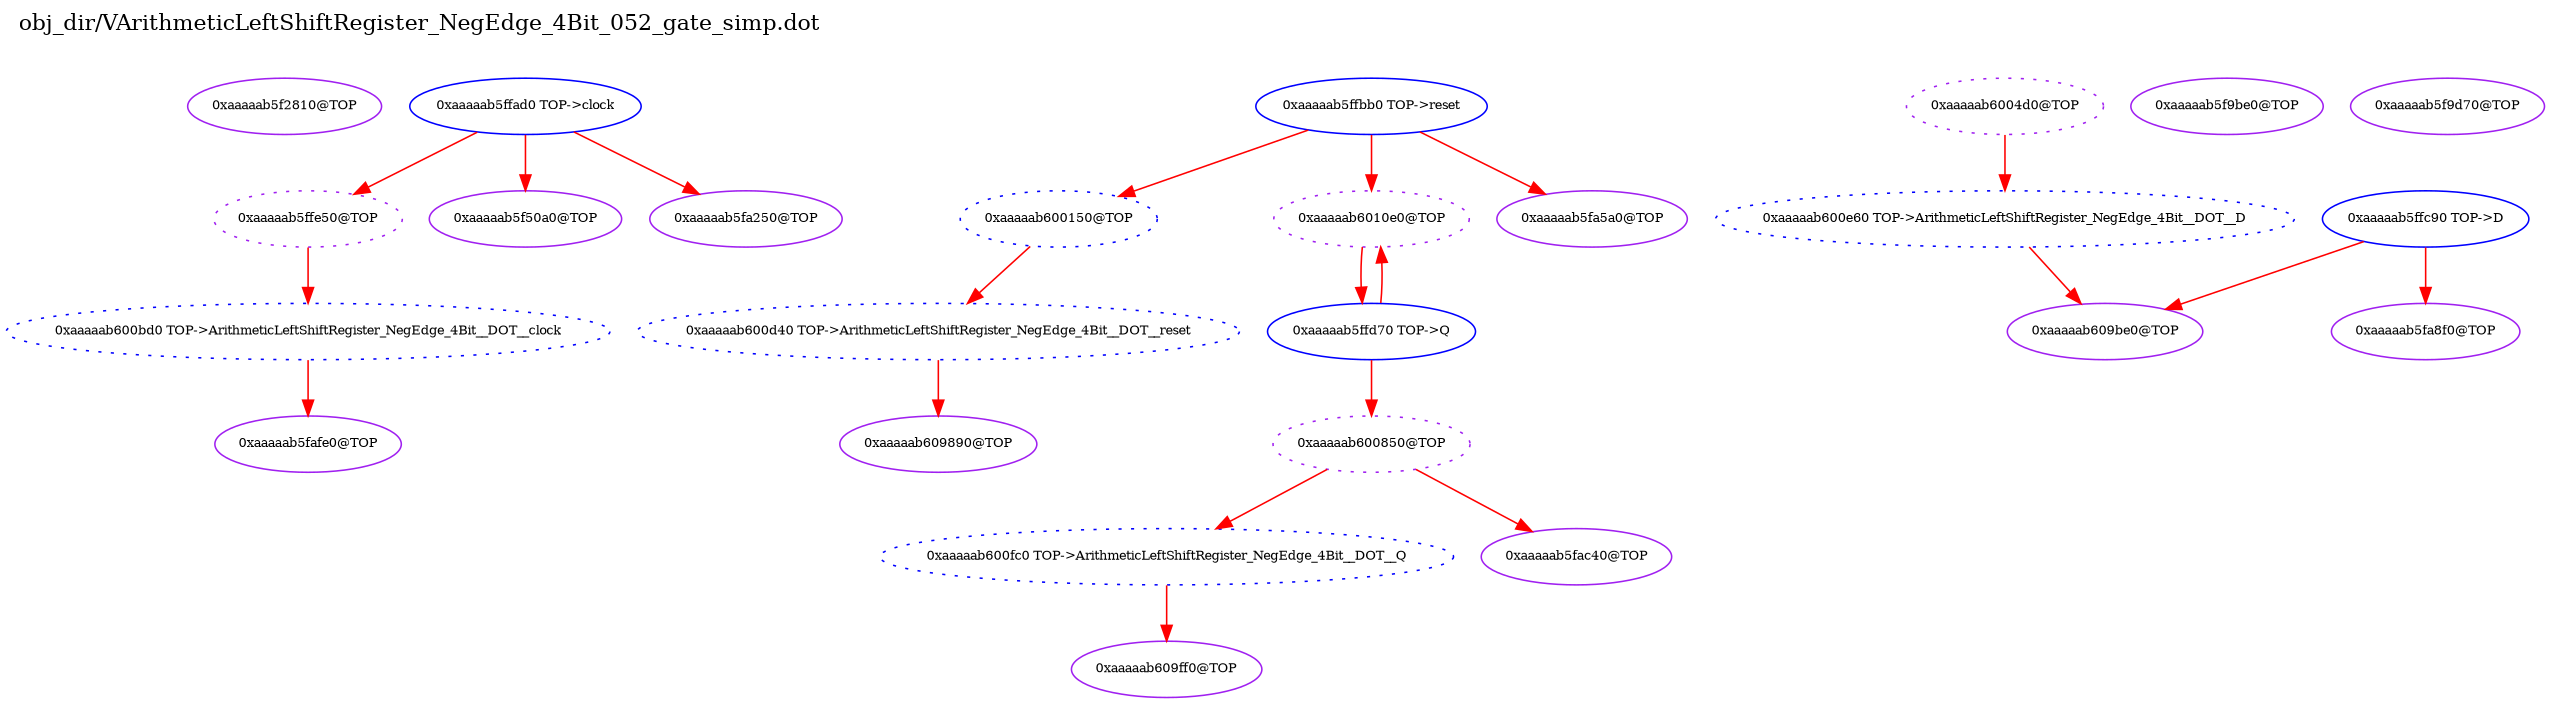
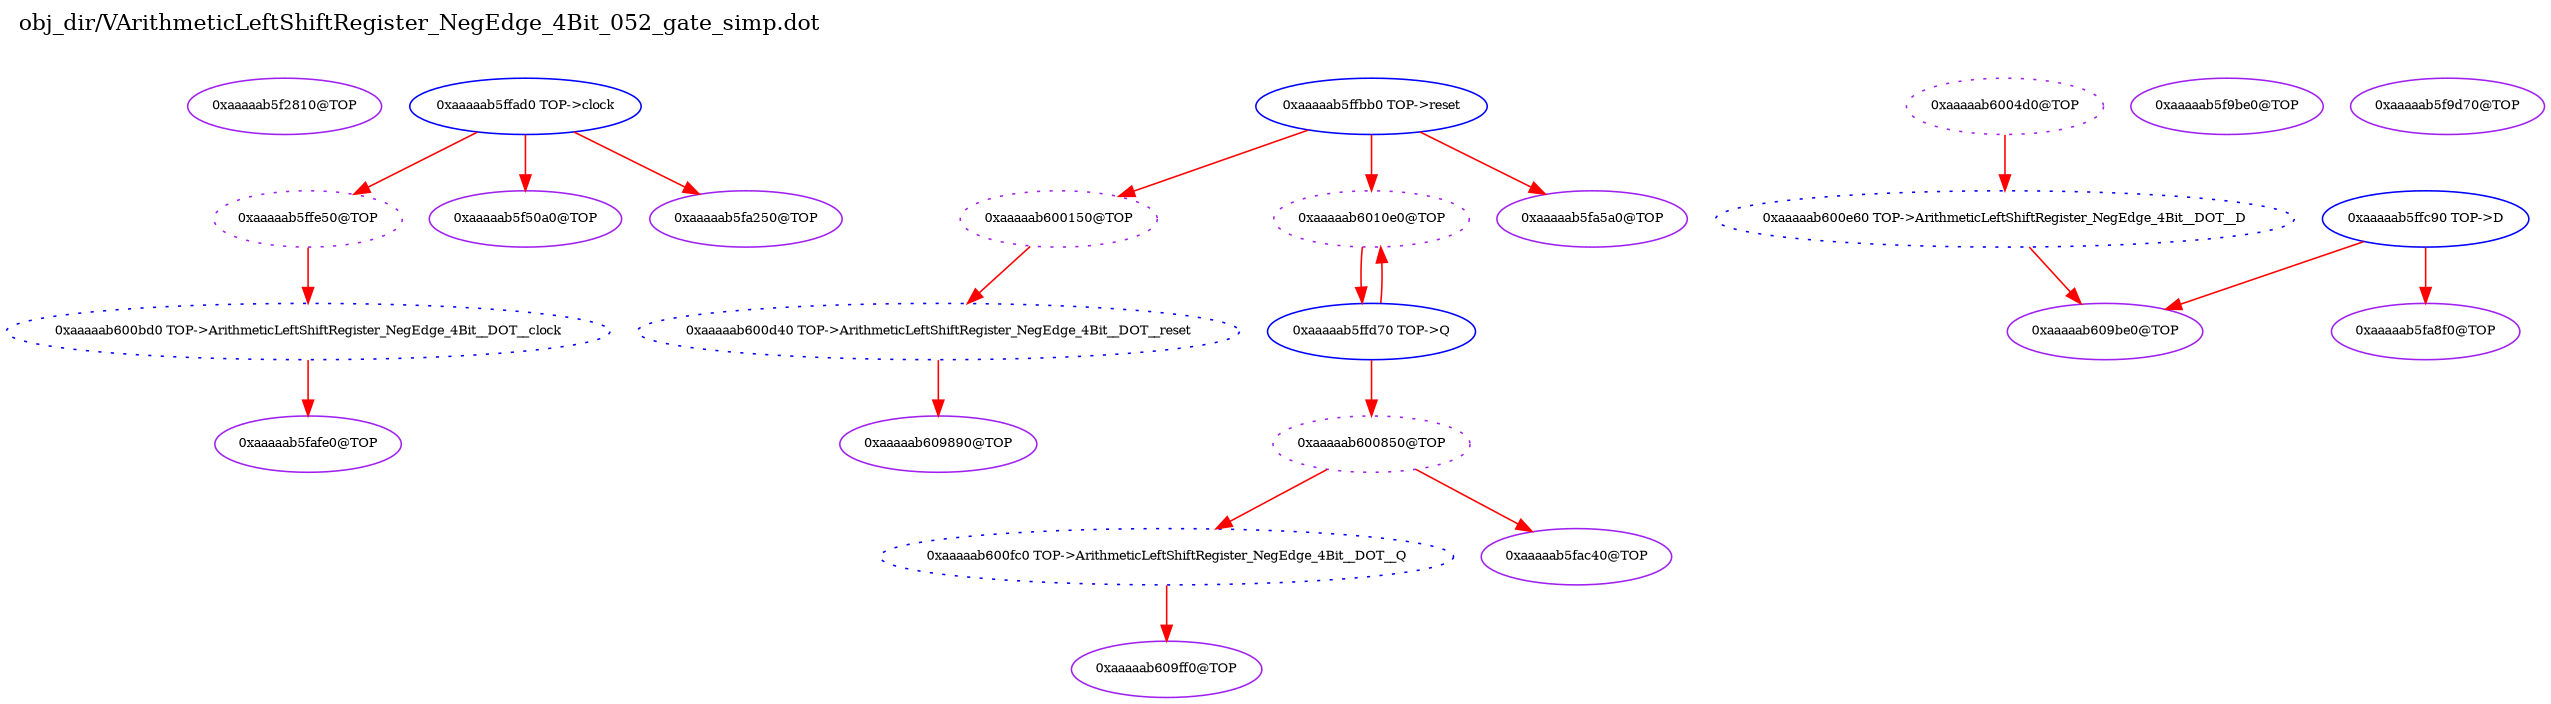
  digraph {
    label="obj_dir/VArithmeticLeftShiftRegister_NegEdge_4Bit_052_gate_simp.dot"
    labeljust=l
    labelloc=t
    rankdir=TB
    node [color=purple fontsize=8]
    edge [color=red fontsize=8 weight=1]
    n1 [label="0xaaaaab5f2810@TOP"]
    n2 [label="0xaaaaab5ffe50@TOP" style=dotted]
    n3 [color=blue label="0xaaaaab600bd0 TOP->ArithmeticLeftShiftRegister_NegEdge_4Bit__DOT__clock" style=dotted]
    n4 [label="0xaaaaab5fafe0@TOP"]
    n5 [color=blue label="0xaaaaab5ffad0 TOP->clock"]
    n6 [label="0xaaaaab5f50a0@TOP"]
    n7 [label="0xaaaaab5fa250@TOP"]
-   n8 [color=blue label="0xaaaaab600150@TOP" style=dotted]
+   n8 [label="0xaaaaab600150@TOP" style=dotted]
    n9 [color=blue label="0xaaaaab600d40 TOP->ArithmeticLeftShiftRegister_NegEdge_4Bit__DOT__reset" style=dotted]
    n10 [label="0xaaaaab609890@TOP"]
    n11 [color=blue label="0xaaaaab5ffbb0 TOP->reset"]
    n12 [label="0xaaaaab6010e0@TOP" style=dotted]
    n13 [label="0xaaaaab5fa5a0@TOP"]
    n14 [color=blue label="0xaaaaab5ffd70 TOP->Q"]
    n15 [label="0xaaaaab6004d0@TOP" style=dotted]
    n16 [color=blue label="0xaaaaab600e60 TOP->ArithmeticLeftShiftRegister_NegEdge_4Bit__DOT__D" style=dotted]
    n17 [label="0xaaaaab609be0@TOP"]
    n18 [color=blue label="0xaaaaab5ffc90 TOP->D"]
    n19 [label="0xaaaaab5fa8f0@TOP"]
    n20 [label="0xaaaaab600850@TOP" style=dotted]
    n21 [color=blue label="0xaaaaab600fc0 TOP->ArithmeticLeftShiftRegister_NegEdge_4Bit__DOT__Q" style=dotted]
    n22 [label="0xaaaaab5fac40@TOP"]
    n23 [label="0xaaaaab609ff0@TOP"]
    n24 [label="0xaaaaab5f9be0@TOP"]
    n25 [label="0xaaaaab5f9d70@TOP"]
    n2 -> n3
    n3 -> n4
    n5 -> n2
    n5 -> n6
    n5 -> n7
    n8 -> n9
    n9 -> n10
    n11 -> n8
    n11 -> n12
    n11 -> n13
    n12 -> n14
    n14 -> n12
    n14 -> n20
    n15 -> n16
    n16 -> n17
    n18 -> n17
    n18 -> n19
    n20 -> n21
    n20 -> n22
    n21 -> n23
  }
